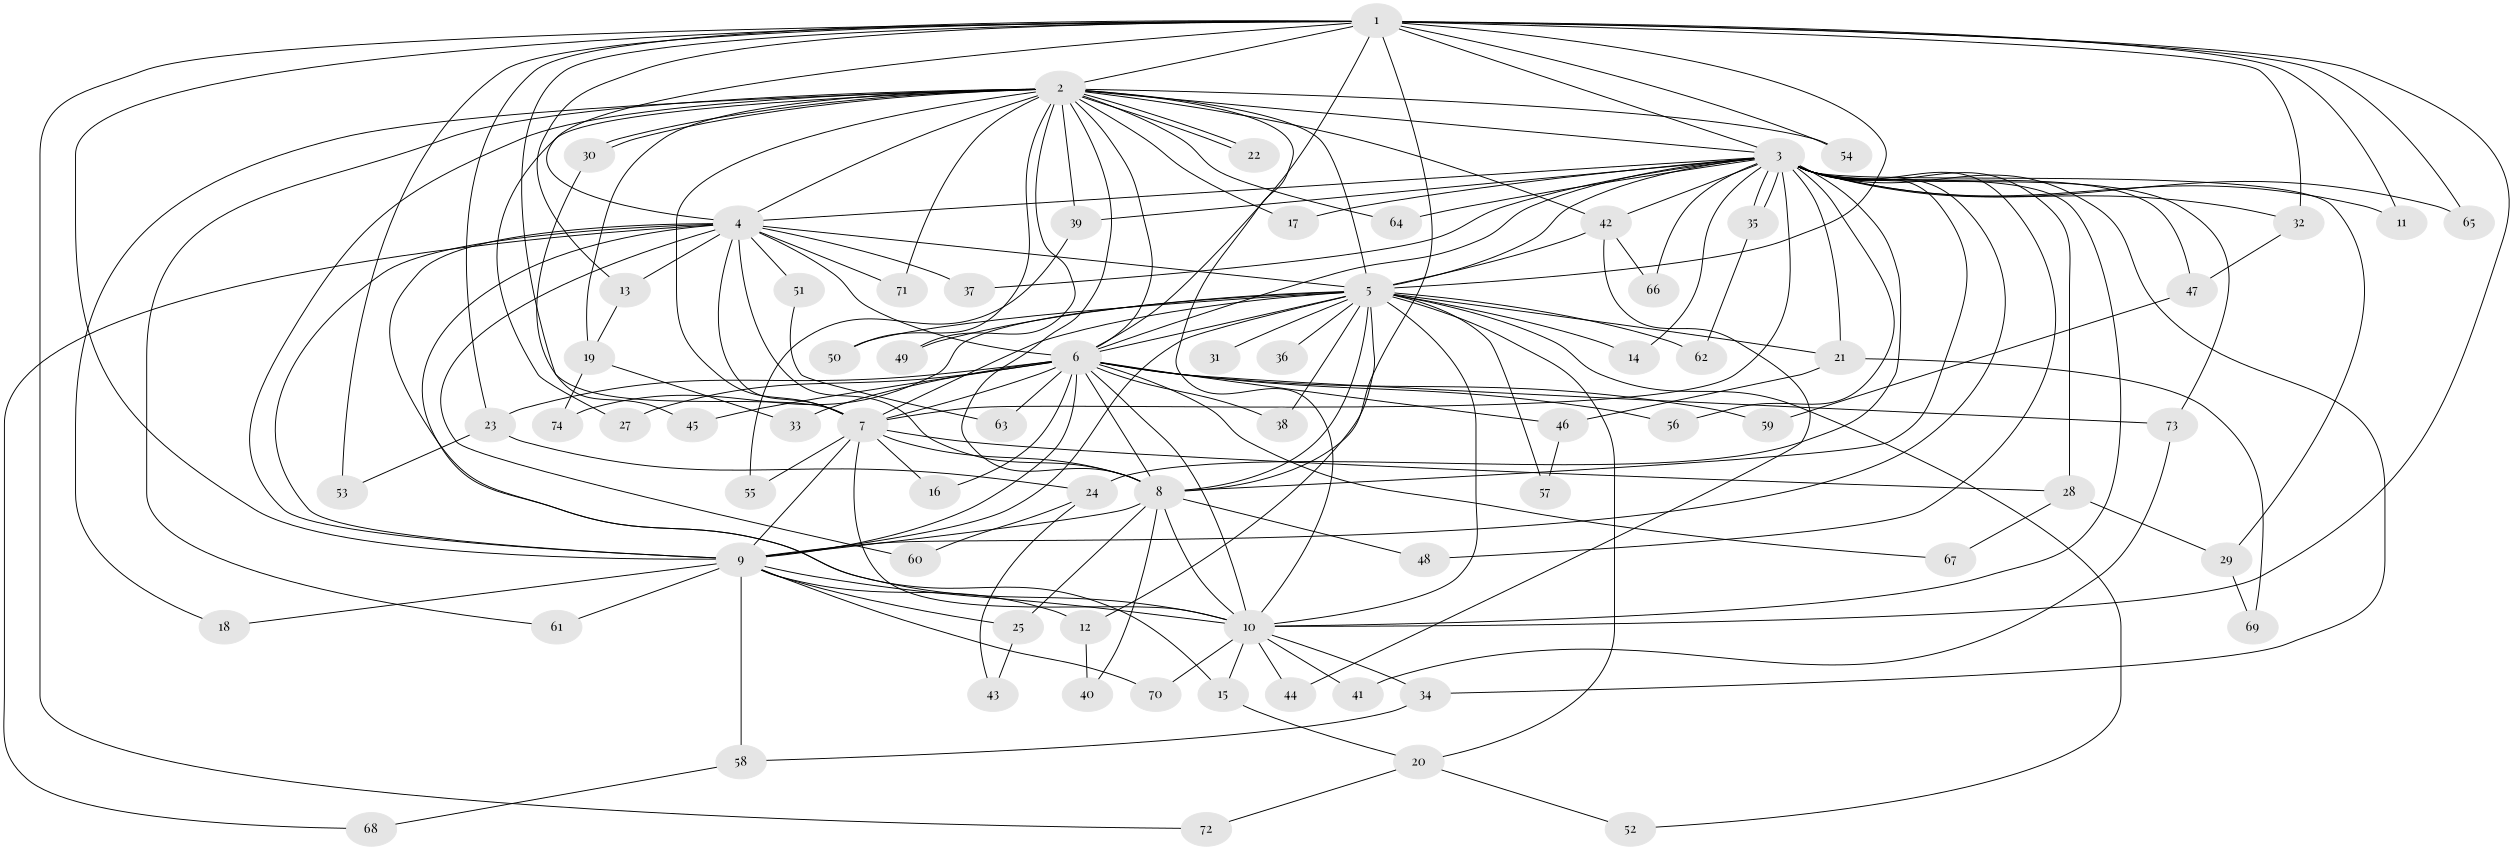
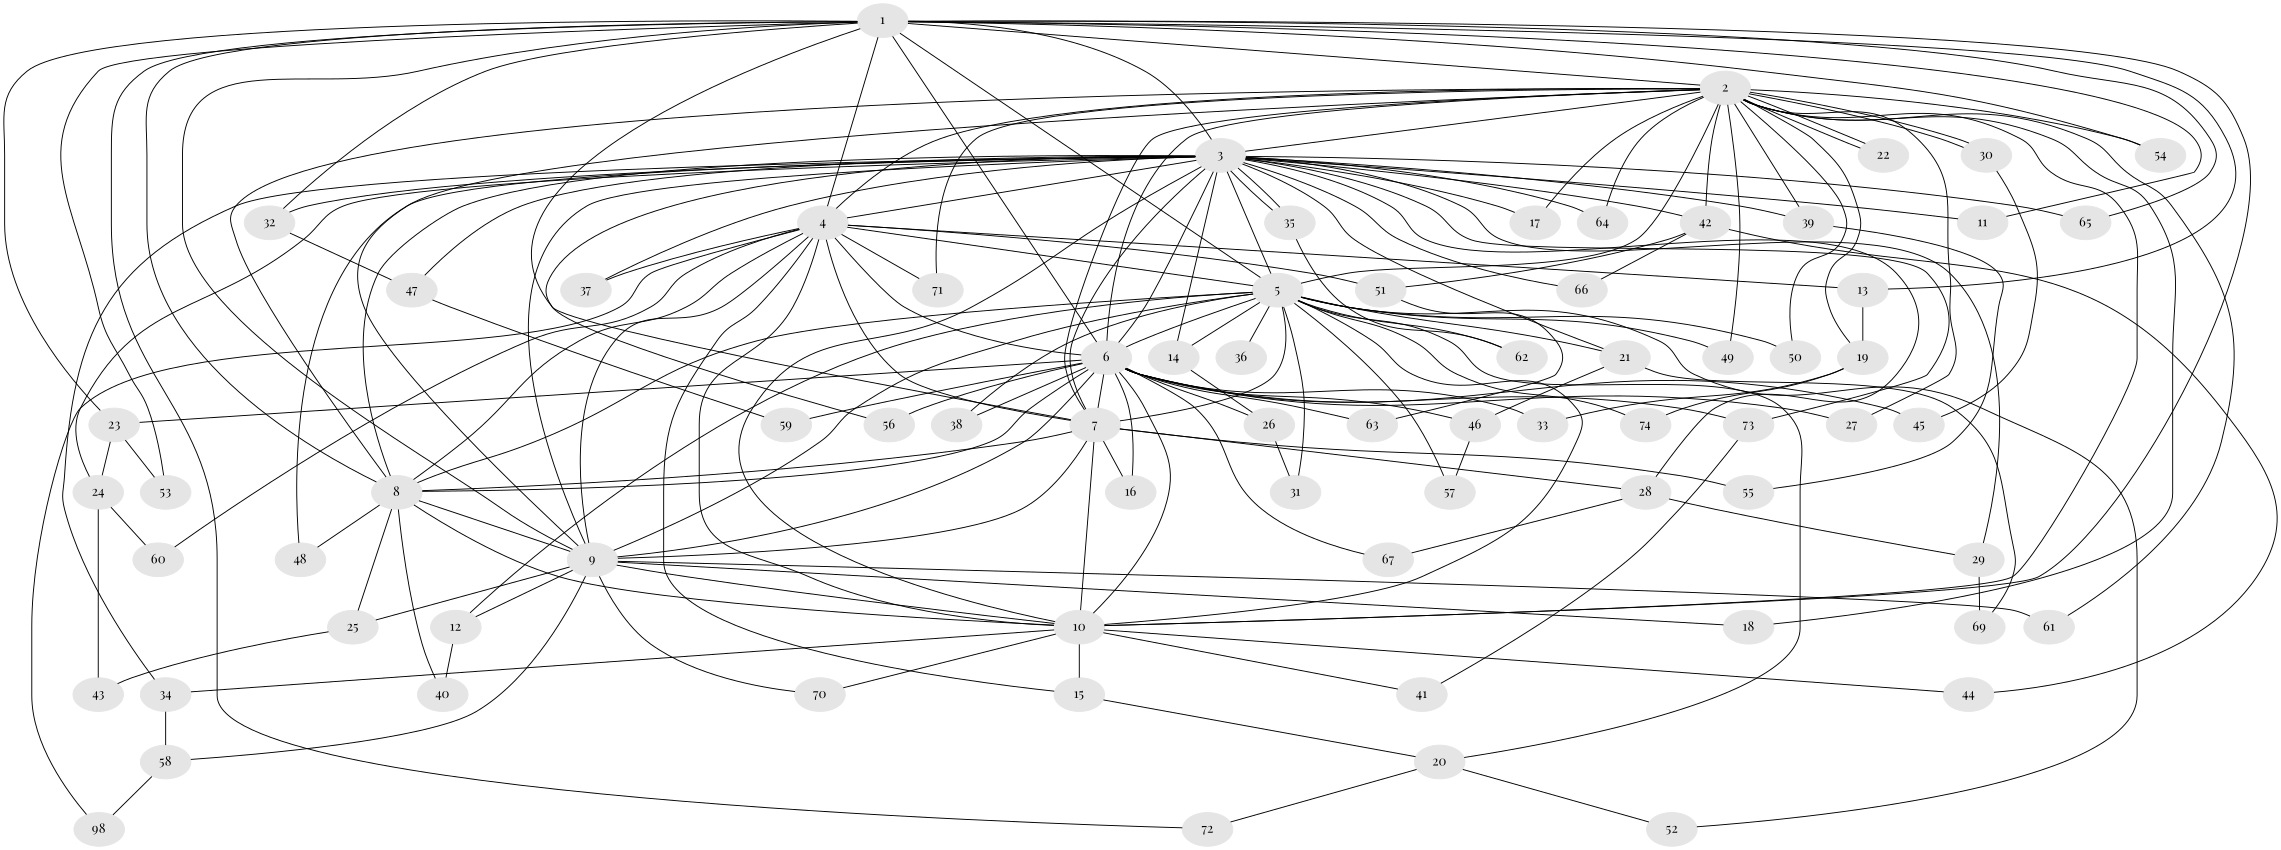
  graph {
    fontname="Playfair Display"
    node [color=gray90 fontname="Playfair Display" style=filled]
    edge [fontname="Playfair Display"]
    1
    2
    3
    4
    5
    6
    7
    8
    9
    10
    11
    13
    23
    32
    53
    54
    65
    72
    17
    18
    19
    22
    27
    30
    39
    42
    49
    50
    61
    64
    71
    37
    14
    21
    24
    28
    29
    34
    35
    47
    48
    56
    66
    73
    15
    51
    60
-   68
+   68 [label=98]
    12
    20
    31
    36
    38
    52
    57
    62
    74
    16
+   26
    33
    45
    46
    59
    63
    67
    55
    25
    40
    58
    70
    41
    44
    69
    43
    1 -- 2
    1 -- 3
    1 -- 4
    1 -- 5
    1 -- 6
    1 -- 7
    1 -- 8
    1 -- 9
    1 -- 10
    1 -- 11
    1 -- 13
    1 -- 23
    1 -- 32
    1 -- 53
    1 -- 54
    1 -- 65
    1 -- 72
    2 -- 3
    2 -- 4
    2 -- 5
    2 -- 6
    2 -- 7
    2 -- 8
    2 -- 9
    2 -- 10
    2 -- 54
    2 -- 17
    2 -- 18
    2 -- 19
    2 -- 22
    2 -- 22
    2 -- 27
    2 -- 30
    2 -- 30
    2 -- 39
    2 -- 42
    2 -- 49
    2 -- 50
    2 -- 61
    2 -- 64
    2 -- 71
    3 -- 4
    3 -- 5
    3 -- 6
    3 -- 7
    3 -- 8
    3 -- 9
    3 -- 10
    3 -- 11
    3 -- 32
    3 -- 65
    3 -- 17
    3 -- 39
    3 -- 42
    3 -- 64
    3 -- 37
    3 -- 14
    3 -- 21
    3 -- 24
    3 -- 28
    3 -- 29
    3 -- 34
    3 -- 35
    3 -- 35
    3 -- 47
    3 -- 48
    3 -- 56
    3 -- 66
    3 -- 73
    4 -- 5
    4 -- 6
    4 -- 7
    4 -- 8
    4 -- 9
    4 -- 10
    4 -- 13
    4 -- 71
    4 -- 37
    4 -- 15
    4 -- 51
    4 -- 60
    4 -- 68
    5 -- 6
    5 -- 7
    5 -- 8
    5 -- 9
    5 -- 10
    5 -- 49
    5 -- 50
    5 -- 14
    5 -- 21
    5 -- 12
    5 -- 20
    5 -- 31
    5 -- 36
    5 -- 38
    5 -- 52
    5 -- 57
    5 -- 62
    5 -- 74
    6 -- 7
    6 -- 8
    6 -- 9
    6 -- 10
    6 -- 23
    6 -- 27
    6 -- 56
    6 -- 73
    6 -- 38
    6 -- 16
+   6 -- 26
    6 -- 33
    6 -- 45
    6 -- 46
    6 -- 59
    6 -- 63
    6 -- 67
    7 -- 8
    7 -- 9
    7 -- 10
    7 -- 28
    7 -- 16
    7 -- 55
    8 -- 9
    8 -- 10
    8 -- 48
    8 -- 25
    8 -- 40
    9 -- 10
    9 -- 18
    9 -- 61
    9 -- 12
    9 -- 25
    9 -- 58
    9 -- 70
    10 -- 34
    10 -- 15
    10 -- 70
    10 -- 41
    10 -- 44
    13 -- 19
    23 -- 53
    23 -- 24
    32 -- 47
    19 -- 74
    19 -- 33
    30 -- 45
    39 -- 55
    42 -- 66
-   42 -- 5
+   42 -- 51
    42 -- 44
+   14 -- 26
    21 -- 46
    21 -- 69
    24 -- 60
    24 -- 43
    28 -- 29
    28 -- 67
    29 -- 69
    34 -- 58
    35 -- 62
    47 -- 59
    73 -- 41
    15 -- 20
    51 -- 63
    12 -- 40
    20 -- 72
    20 -- 52
+   26 -- 31
    46 -- 57
    25 -- 43
    58 -- 68
  }
